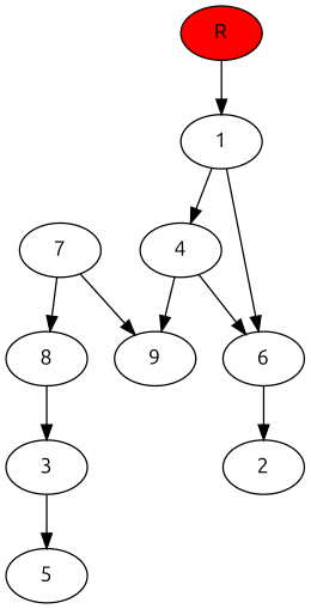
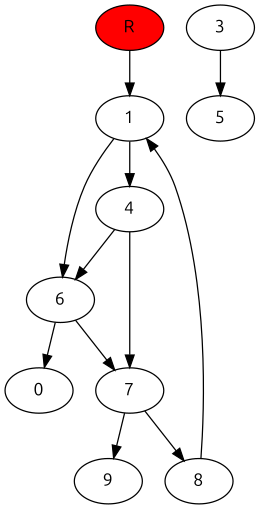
  digraph {
    fontname=Ubuntu
    node [fontname=Ubuntu]
    edge [fontname=Ubuntu]
    1
    4
    6
    7
-   2
+   2 [label=0]
    3
    5
    8
    9
    R [fillcolor="#ff0000" style=filled]
    1 -> 4
    1 -> 6
    4 -> 6
-   4 -> 9
+   4 -> 7
+   6 -> 7
    6 -> 2
    7 -> 8
    7 -> 9
    3 -> 5
-   8 -> 3
+   8 -> 1
    R -> 1
  }
